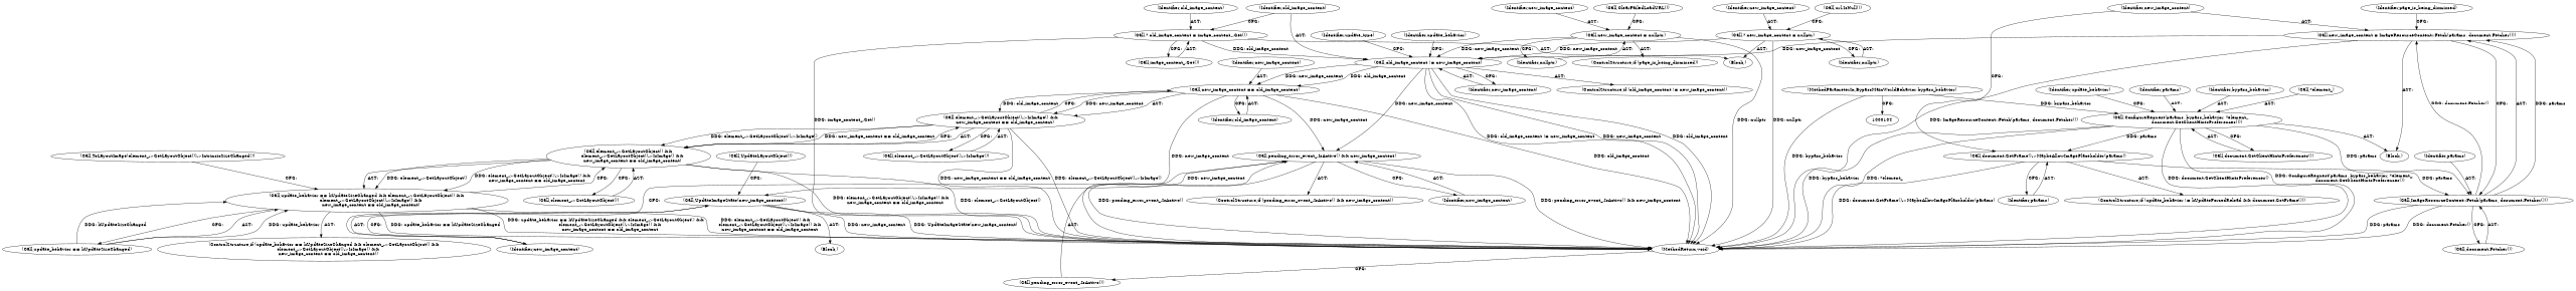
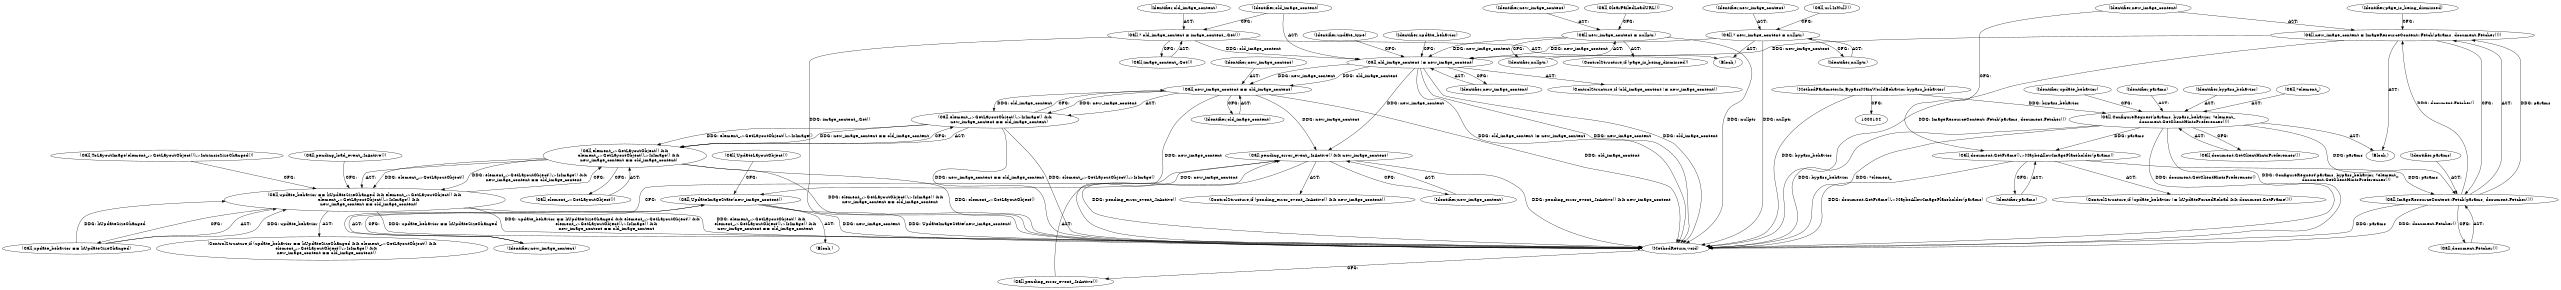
  digraph {
    n1 [label="(Call,old_image_content != new_image_content)"]
    n2 [label="(Call,new_image_content == old_image_content)"]
    n3 [label="(Call,pending_error_event_.IsActive() && new_image_content)"]
    n4 [label="(Identifier,new_image_content)"]
    n5 [label="(MethodReturn,void)"]
    n6 [label="(ControlStructure,if (old_image_content != new_image_content))"]
    n7 [label="(Call,element_->GetLayoutObject()->IsImage() &&\n      new_image_content == old_image_content)"]
    n8 [label="(Identifier,old_image_content)"]
    n9 [label="(Call,UpdateImageState(new_image_content))"]
    n10 [label="(Identifier,new_image_content)"]
    n11 [label="(ControlStructure,if (pending_error_event_.IsActive() && new_image_content))"]
    n12 [label="(Call,pending_error_event_.IsActive())"]
    n13 [label="(Call,* old_image_content = image_content_.Get())"]
    n14 [label="(Call,image_content_.Get())"]
    n15 [label="(Block,)"]
    n16 [label="(Call,new_image_content = nullptr)"]
    n17 [label="(ControlStructure,if (page_is_being_dismissed))"]
    n18 [label="(Identifier,nullptr)"]
    n19 [label="(Call,new_image_content = ImageResourceContent::Fetch(params, document.Fetcher()))"]
    n20 [label="(Call,ImageResourceContent::Fetch(params, document.Fetcher()))"]
    n21 [label="(Block,)"]
    n22 [label="(Call,document.Fetcher())"]
    n23 [label="(Call,document.GetFrame()->MaybeAllowImagePlaceholder(params))"]
    n24 [label="(Identifier,params)"]
    n25 [label="(ControlStructure,if (update_behavior != kUpdateForcedReload && document.GetFrame()))"]
    n26 [label="(Call,ConfigureRequest(params, bypass_behavior, *element_,\n                      document.GetClientHintsPreferences()))"]
    n27 [label="(Call,document.GetClientHintsPreferences())"]
    n28 [label="(MethodParameterIn,BypassMainWorldBehavior bypass_behavior)"]
    1000104
    n30 [label="(Call,* new_image_content = nullptr)"]
    n31 [label="(Identifier,nullptr)"]
    n32 [label="(Call,element_->GetLayoutObject() &&\n      element_->GetLayoutObject()->IsImage() &&\n      new_image_content == old_image_content)"]
-   n33 [label="(Call,element_->GetLayoutObject()->IsImage())"]
    n34 [label="(Call,update_behavior == kUpdateSizeChanged && element_->GetLayoutObject() &&\n      element_->GetLayoutObject()->IsImage() &&\n      new_image_content == old_image_content)"]
    n35 [label="(Call,element_->GetLayoutObject())"]
    n36 [label="(ControlStructure,if (update_behavior == kUpdateSizeChanged && element_->GetLayoutObject() &&\n      element_->GetLayoutObject()->IsImage() &&\n      new_image_content == old_image_content))"]
    n37 [label="(Call,update_behavior == kUpdateSizeChanged)"]
    n38 [label="(Identifier,new_image_content)"]
    n39 [label="(Block,)"]
    n40 [label="(Identifier,new_image_content)"]
    n41 [label="(Call,ClearFailedLoadURL())"]
    n42 [label="(Identifier,new_image_content)"]
    n43 [label="(Identifier,update_type)"]
    n44 [label="(Identifier,params)"]
    n45 [label="(Identifier,new_image_content)"]
    n46 [label="(Call,*element_)"]
    n47 [label="(Call,ToLayoutImage(element_->GetLayoutObject())->IntrinsicSizeChanged())"]
    n48 [label="(Call,UpdateLayoutObject())"]
    n49 [label="(Identifier,update_behavior)"]
    n50 [label="(Identifier,update_behavior)"]
    n51 [label="(Identifier,new_image_content)"]
+   n52 [label="(Call,pending_load_event_.IsActive())"]
    n53 [label="(Identifier,params)"]
    n54 [label="(Call,url.IsNull())"]
    n55 [label="(Identifier,old_image_content)"]
    n56 [label="(Identifier,page_is_being_dismissed)"]
    n57 [label="(Identifier,old_image_content)"]
    n58 [label="(Identifier,bypass_behavior)"]
    n1 -> n2 [label="DDG: new_image_content"]
    n1 -> n2 [label="DDG: old_image_content"]
    n1 -> n3 [label="DDG: new_image_content"]
    n1 -> n4 [label="CFG: "]
    n1 -> n5 [label="DDG: old_image_content != new_image_content"]
    n1 -> n5 [label="DDG: new_image_content"]
    n1 -> n5 [label="DDG: old_image_content"]
    n1 -> n6 [label="AST: "]
    n2 -> n3 [label="DDG: new_image_content"]
    n2 -> n5 [label="DDG: old_image_content"]
    n2 -> n5 [label="DDG: new_image_content"]
    n2 -> n7 [label="AST: "]
    n2 -> n7 [label="DDG: new_image_content"]
    n2 -> n7 [label="DDG: old_image_content"]
    n2 -> n8 [label="CFG: "]
    n3 -> n5 [label="DDG: pending_error_event_.IsActive() && new_image_content"]
    n3 -> n5 [label="DDG: pending_error_event_.IsActive()"]
    n3 -> n9 [label="DDG: new_image_content"]
    n3 -> n10 [label="CFG: "]
    n3 -> n11 [label="AST: "]
    n4 -> n1 [label="AST: "]
    n5 -> n12 [label="CFG: "]
    n7 -> n2 [label="CFG: "]
    n7 -> n5 [label="DDG: new_image_content == old_image_content"]
    n7 -> n5 [label="DDG: element_->GetLayoutObject()->IsImage()"]
    n7 -> n32 [label="AST: "]
    n7 -> n32 [label="DDG: element_->GetLayoutObject()->IsImage()"]
    n7 -> n32 [label="DDG: new_image_content == old_image_content"]
-   n7 -> n33 [label="CFG: "]
    n8 -> n2 [label="AST: "]
    n9 -> n5 [label="DDG: UpdateImageState(new_image_content)"]
    n9 -> n5 [label="DDG: new_image_content"]
    n9 -> n38 [label="CFG: "]
    n9 -> n39 [label="AST: "]
    n10 -> n3 [label="AST: "]
    n12 -> n3 [label="AST: "]
    n13 -> n1 [label="DDG: old_image_content"]
    n13 -> n5 [label="DDG: image_content_.Get()"]
    n13 -> n14 [label="CFG: "]
    n13 -> n15 [label="AST: "]
    n14 -> n13 [label="AST: "]
    n16 -> n1 [label="DDG: new_image_content"]
    n16 -> n5 [label="DDG: nullptr"]
    n16 -> n17 [label="AST: "]
    n16 -> n18 [label="CFG: "]
    n18 -> n16 [label="AST: "]
    n19 -> n1 [label="DDG: new_image_content"]
    n19 -> n5 [label="DDG: ImageResourceContent::Fetch(params, document.Fetcher())"]
    n19 -> n20 [label="CFG: "]
    n19 -> n21 [label="AST: "]
    n20 -> n5 [label="DDG: document.Fetcher()"]
    n20 -> n5 [label="DDG: params"]
    n20 -> n19 [label="AST: "]
    n20 -> n19 [label="DDG: params"]
    n20 -> n19 [label="DDG: document.Fetcher()"]
    n20 -> n22 [label="CFG: "]
    n22 -> n20 [label="AST: "]
    n23 -> n5 [label="DDG: document.GetFrame()->MaybeAllowImagePlaceholder(params)"]
    n23 -> n20 [label="DDG: params"]
    n23 -> n24 [label="CFG: "]
    n23 -> n25 [label="AST: "]
    n24 -> n23 [label="AST: "]
    n26 -> n5 [label="DDG: *element_"]
    n26 -> n5 [label="DDG: document.GetClientHintsPreferences()"]
    n26 -> n5 [label="DDG: ConfigureRequest(params, bypass_behavior, *element_,\n                      document.GetClientHintsPreferences())"]
    n26 -> n5 [label="DDG: bypass_behavior"]
    n26 -> n20 [label="DDG: params"]
    n26 -> n21 [label="AST: "]
    n26 -> n23 [label="DDG: params"]
    n26 -> n27 [label="CFG: "]
    n27 -> n26 [label="AST: "]
    n28 -> n5 [label="DDG: bypass_behavior"]
    n28 -> n26 [label="DDG: bypass_behavior"]
    n28 -> 1000104 [label="CFG: "]
    n30 -> n1 [label="DDG: new_image_content"]
    n30 -> n5 [label="DDG: nullptr"]
    n30 -> n15 [label="AST: "]
    n30 -> n31 [label="CFG: "]
    n31 -> n30 [label="AST: "]
    n32 -> n5 [label="DDG: element_->GetLayoutObject()->IsImage() &&\n      new_image_content == old_image_content"]
    n32 -> n5 [label="DDG: element_->GetLayoutObject()"]
    n32 -> n7 [label="CFG: "]
    n32 -> n34 [label="AST: "]
    n32 -> n34 [label="DDG: element_->GetLayoutObject()"]
    n32 -> n34 [label="DDG: element_->GetLayoutObject()->IsImage() &&\n      new_image_content == old_image_content"]
    n32 -> n35 [label="CFG: "]
-   n33 -> n7 [label="AST: "]
    n34 -> n5 [label="DDG: update_behavior == kUpdateSizeChanged"]
    n34 -> n5 [label="DDG: update_behavior == kUpdateSizeChanged && element_->GetLayoutObject() &&\n      element_->GetLayoutObject()->IsImage() &&\n      new_image_content == old_image_content"]
    n34 -> n5 [label="DDG: element_->GetLayoutObject() &&\n      element_->GetLayoutObject()->IsImage() &&\n      new_image_content == old_image_content"]
    n34 -> n32 [label="CFG: "]
    n34 -> n36 [label="AST: "]
    n34 -> n37 [label="CFG: "]
    n35 -> n32 [label="AST: "]
    n37 -> n34 [label="AST: "]
    n37 -> n34 [label="DDG: update_behavior"]
    n37 -> n34 [label="DDG: kUpdateSizeChanged"]
    n38 -> n3 [label="CFG: "]
    n38 -> n9 [label="AST: "]
    n40 -> n16 [label="AST: "]
    n41 -> n16 [label="CFG: "]
    n42 -> n2 [label="AST: "]
    n43 -> n1 [label="CFG: "]
    n44 -> n20 [label="AST: "]
    n45 -> n30 [label="AST: "]
    n46 -> n26 [label="AST: "]
    n47 -> n34 [label="CFG: "]
    n48 -> n9 [label="CFG: "]
    n49 -> n1 [label="CFG: "]
    n50 -> n26 [label="CFG: "]
    n51 -> n19 [label="AST: "]
    n51 -> n23 [label="CFG: "]
+   n52 -> n34 [label="CFG: "]
    n53 -> n26 [label="AST: "]
    n54 -> n30 [label="CFG: "]
    n55 -> n1 [label="AST: "]
    n55 -> n13 [label="CFG: "]
    n56 -> n19 [label="CFG: "]
    n57 -> n13 [label="AST: "]
    n58 -> n26 [label="AST: "]
  }
